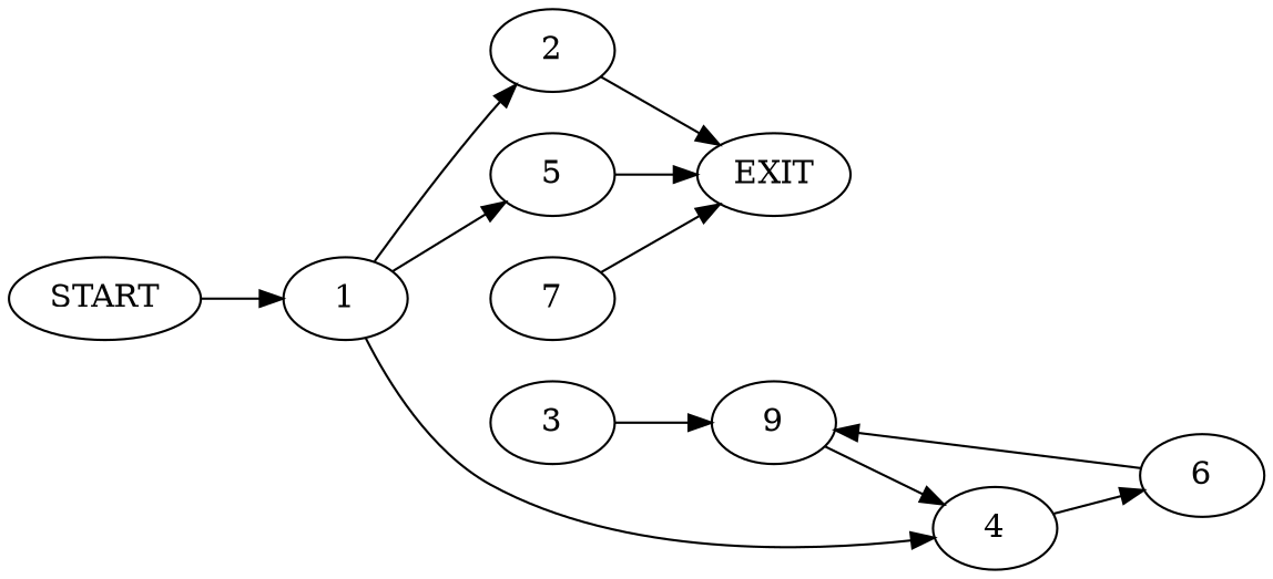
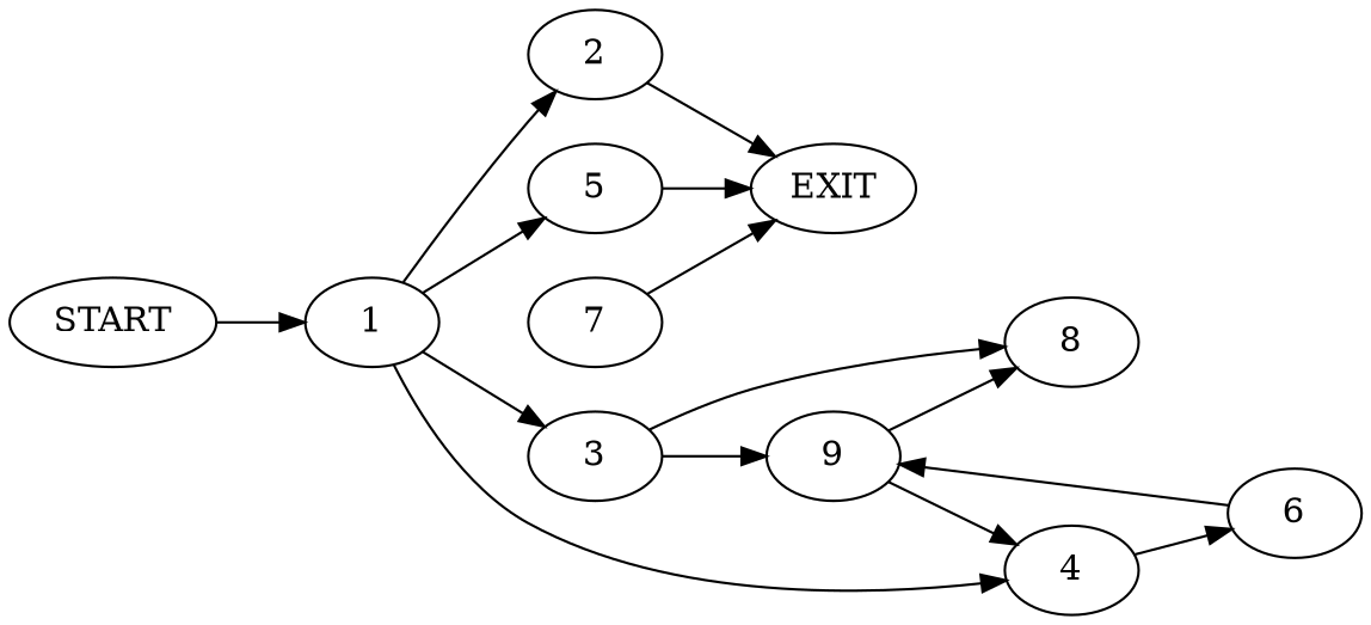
  digraph {
    rankdir=LR
    n1 [label=START]
    1
    2
    3
    4
    5
    n7 [label=EXIT]
+   8
    9
    6
    7
    n1 -> 1
    1 -> 2
+   1 -> 3
    1 -> 4
    1 -> 5
    2 -> n7
+   3 -> 8
    3 -> 9
    4 -> 6
    5 -> n7
    9 -> 4
+   9 -> 8
    6 -> 9
    7 -> n7
  }
